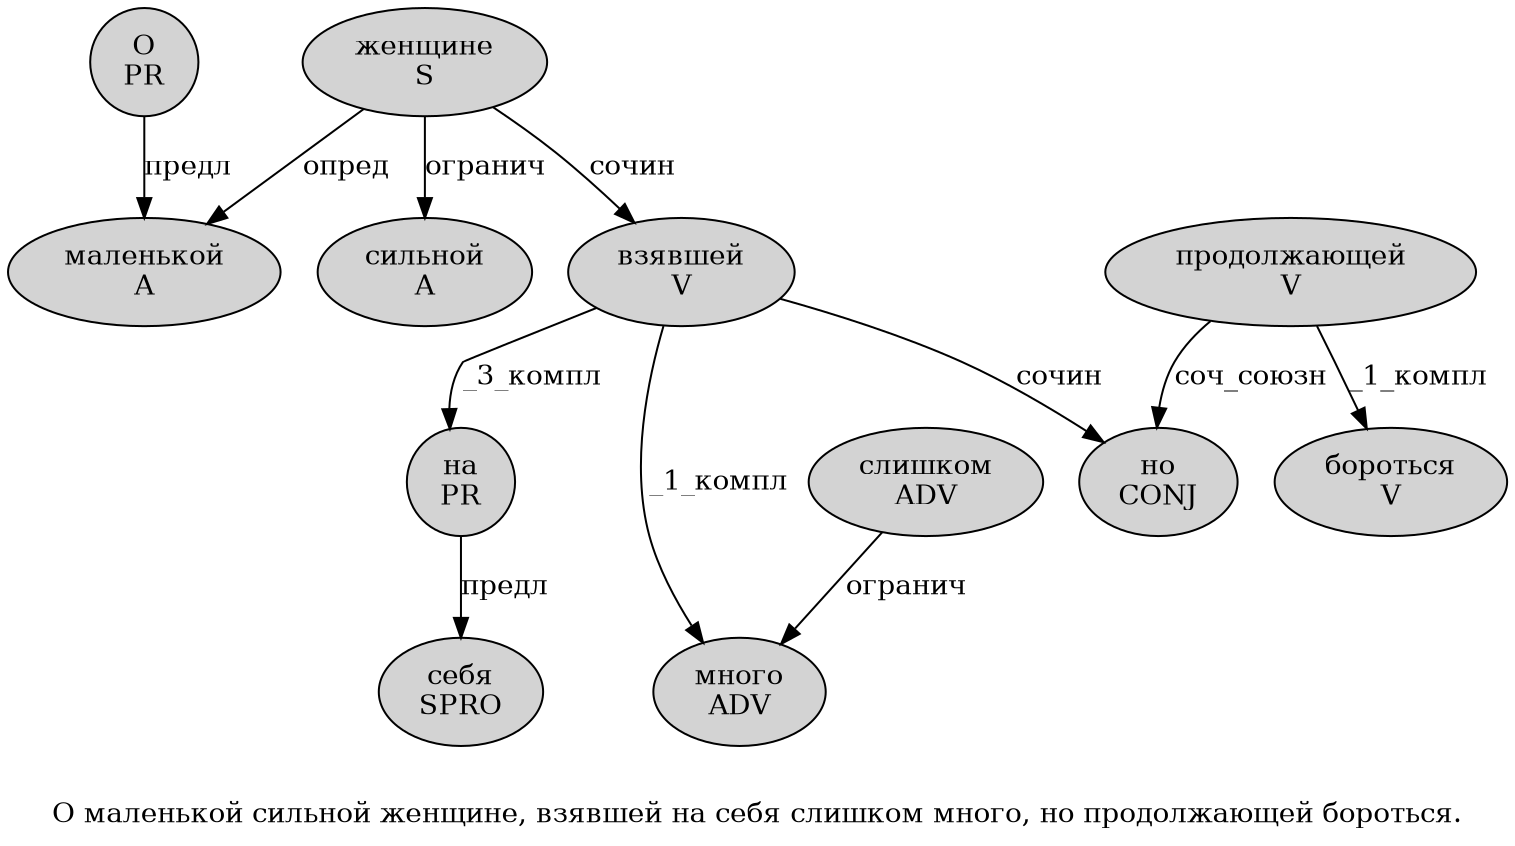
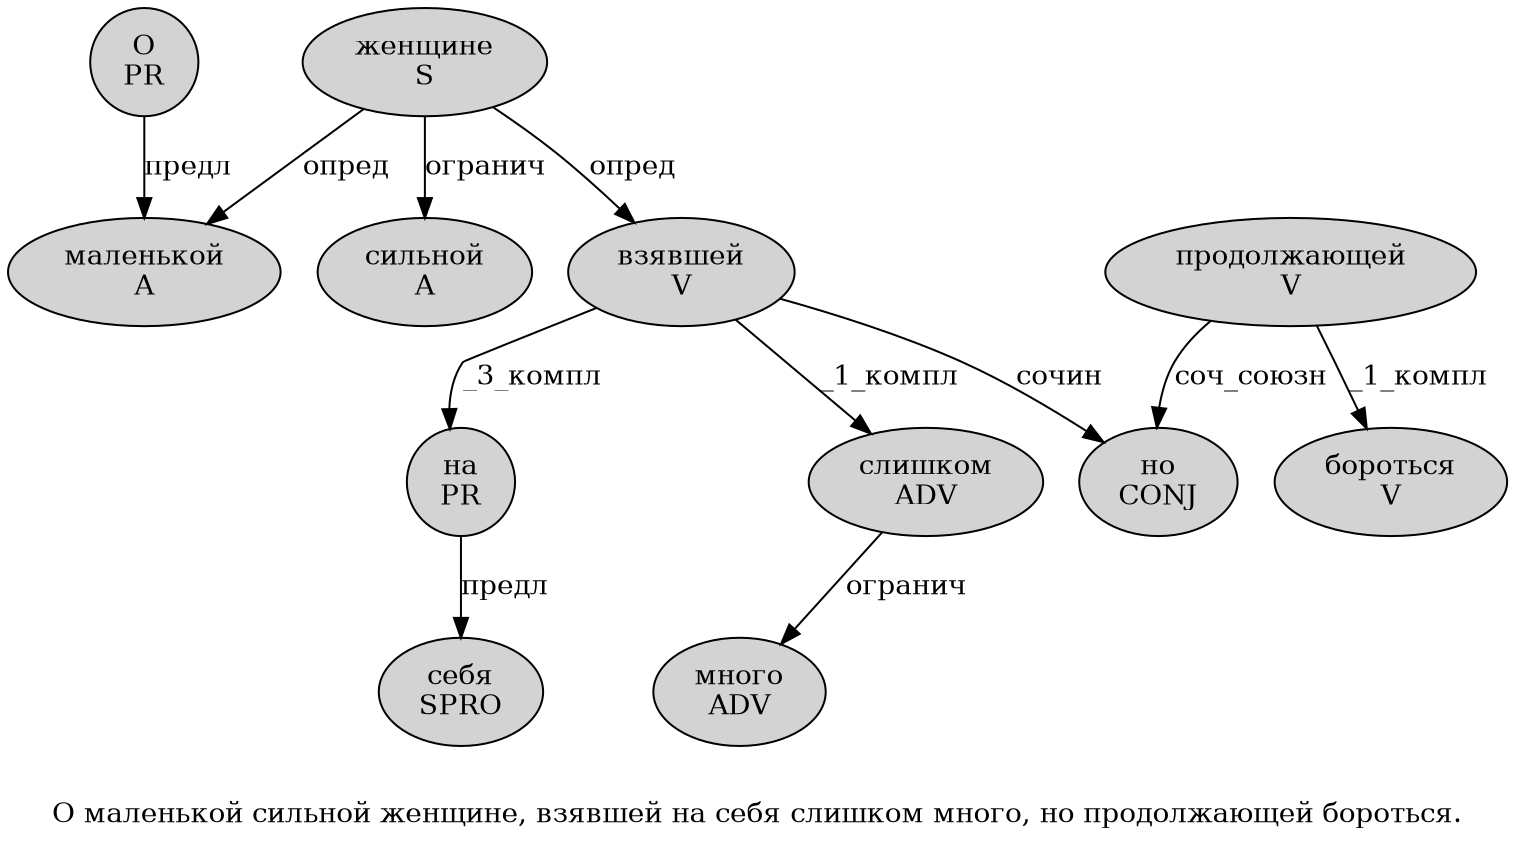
  digraph {
    label="О маленькой сильной женщине, взявшей на себя слишком много, но продолжающей бороться."
    node [fillcolor=lightgray penwidth=1 shape=ellipse style=filled]
    n1 [label="О\nPR"]
    n2 [label="маленькой\nA"]
    n3 [label="женщине\nS"]
    n4 [label="сильной\nA"]
    n5 [label="взявшей\nV"]
    n6 [label="на\nPR"]
    n7 [label="много\nADV"]
    n8 [label="но\nCONJ"]
    n9 [label="себя\nSPRO"]
    n10 [label="слишком\nADV"]
    n11 [label="продолжающей\nV"]
    n12 [label="бороться\nV"]
    n1 -> n2 [label="предл"]
    n3 -> n2 [label="опред"]
    n3 -> n4 [label="огранич"]
-   n3 -> n5 [label="сочин"]
+   n3 -> n5 [label="опред"]
    n5 -> n6 [label="_3_компл"]
-   n5 -> n7 [label="_1_компл"]
+   n5 -> n10 [label="_1_компл"]
    n5 -> n8 [label="сочин"]
    n6 -> n9 [label="предл"]
    n10 -> n7 [label="огранич"]
    n11 -> n8 [label="соч_союзн"]
    n11 -> n12 [label="_1_компл"]
  }
